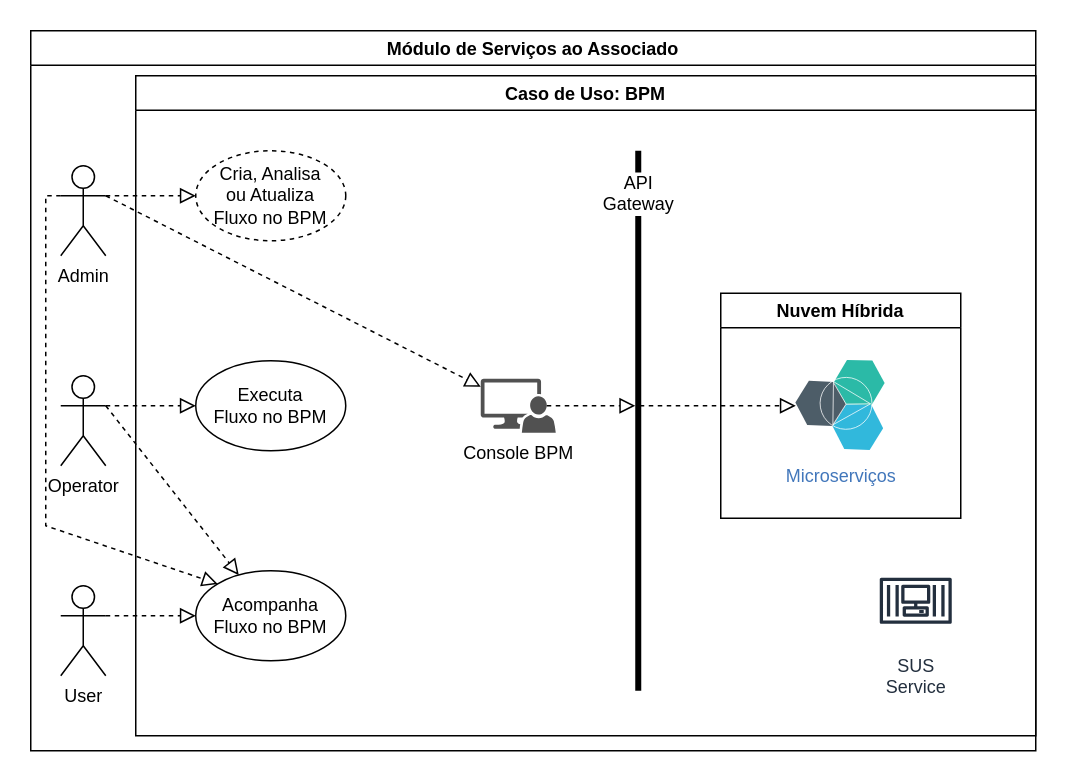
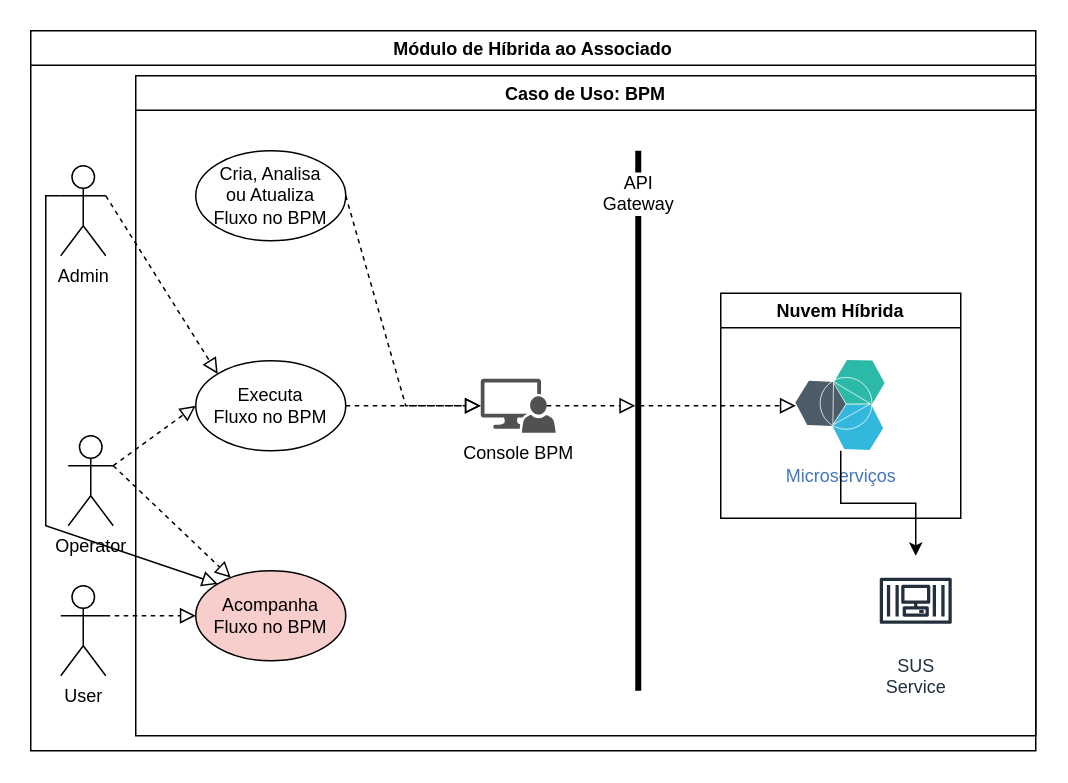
  <mxCell id="0" />
  <mxCell id="1" parent="0" />
- <mxCell id="2" value="Módulo de Serviços ao Associado" style="swimlane;" parent="1" vertex="1"><mxGeometry x="20" y="20" width="670" height="480" as="geometry" /></mxCell>
+ <mxCell id="2" value="Módulo de Híbrida ao Associado" style="swimlane;" parent="1" vertex="1"><mxGeometry x="20" y="20" width="670" height="480" as="geometry" /></mxCell>
  <mxCell id="3" value="Admin" style="shape=umlActor;verticalLabelPosition=bottom;verticalAlign=top;html=1;outlineConnect=0;" parent="2" vertex="1"><mxGeometry x="20" y="90" width="30" height="60" as="geometry" /></mxCell>
  <mxCell id="4" value="Caso de Uso: BPM" style="swimlane;" parent="2" vertex="1"><mxGeometry x="70" y="30" width="600" height="440" as="geometry" /></mxCell>
- <mxCell id="5" value="Cria, Analisa&lt;br&gt;ou Atualiza&lt;br&gt;Fluxo no BPM" style="ellipse;whiteSpace=wrap;html=1;align=center;newEdgeStyle={&quot;edgeStyle&quot;:&quot;entityRelationEdgeStyle&quot;,&quot;startArrow&quot;:&quot;none&quot;,&quot;endArrow&quot;:&quot;none&quot;,&quot;segment&quot;:10,&quot;curved&quot;:1};treeFolding=1;treeMoving=1;dashed=1;" parent="4" vertex="1"><mxGeometry x="40" y="50" width="100" height="60" as="geometry" /></mxCell>
+ <mxCell id="5" value="Cria, Analisa&lt;br&gt;ou Atualiza&lt;br&gt;Fluxo no BPM" style="ellipse;whiteSpace=wrap;html=1;align=center;newEdgeStyle={&quot;edgeStyle&quot;:&quot;entityRelationEdgeStyle&quot;,&quot;startArrow&quot;:&quot;none&quot;,&quot;endArrow&quot;:&quot;none&quot;,&quot;segment&quot;:10,&quot;curved&quot;:1};treeFolding=1;treeMoving=1;" parent="4" vertex="1"><mxGeometry x="40" y="50" width="100" height="60" as="geometry" /></mxCell>
  <mxCell id="6" value="Executa&lt;br&gt;Fluxo&amp;nbsp;no BPM" style="ellipse;whiteSpace=wrap;html=1;align=center;newEdgeStyle={&quot;edgeStyle&quot;:&quot;entityRelationEdgeStyle&quot;,&quot;startArrow&quot;:&quot;none&quot;,&quot;endArrow&quot;:&quot;none&quot;,&quot;segment&quot;:10,&quot;curved&quot;:1};treeFolding=1;treeMoving=1;" parent="4" vertex="1"><mxGeometry x="40" y="190" width="100" height="60" as="geometry" /></mxCell>
- <mxCell id="7" value="Acompanha&lt;br&gt;Fluxo no BPM" style="ellipse;whiteSpace=wrap;html=1;align=center;newEdgeStyle={&quot;edgeStyle&quot;:&quot;entityRelationEdgeStyle&quot;,&quot;startArrow&quot;:&quot;none&quot;,&quot;endArrow&quot;:&quot;none&quot;,&quot;segment&quot;:10,&quot;curved&quot;:1};treeFolding=1;treeMoving=1;" parent="4" vertex="1"><mxGeometry x="40" y="330" width="100" height="60" as="geometry" /></mxCell>
+ <mxCell id="7" value="Acompanha&lt;br&gt;Fluxo no BPM" style="ellipse;whiteSpace=wrap;html=1;align=center;newEdgeStyle={&quot;edgeStyle&quot;:&quot;entityRelationEdgeStyle&quot;,&quot;startArrow&quot;:&quot;none&quot;,&quot;endArrow&quot;:&quot;none&quot;,&quot;segment&quot;:10,&quot;curved&quot;:1};treeFolding=1;treeMoving=1;fillColor=#f8cecc;" parent="4" vertex="1"><mxGeometry x="40" y="330" width="100" height="60" as="geometry" /></mxCell>
  <mxCell id="8" value="Console BPM" style="sketch=0;pointerEvents=1;shadow=0;dashed=0;html=1;strokeColor=none;labelPosition=center;verticalLabelPosition=bottom;verticalAlign=top;align=center;fillColor=#515151;shape=mxgraph.mscae.system_center.admin_console" parent="4" vertex="1"><mxGeometry x="230" y="202" width="50" height="36" as="geometry" /></mxCell>
  <mxCell id="9" value="API&lt;br&gt;Gateway" style="line;strokeWidth=4;direction=south;html=1;perimeter=backbonePerimeter;points=[];outlineConnect=0;" parent="4" vertex="1"><mxGeometry x="330" y="50" width="10" height="360" as="geometry" /></mxCell>
  <mxCell id="10" value="Nuvem Híbrida" style="swimlane;" parent="4" vertex="1"><mxGeometry x="390" y="145" width="160" height="150" as="geometry" /></mxCell>
  <mxCell id="11" value="Microserviços" style="aspect=fixed;perimeter=ellipsePerimeter;html=1;align=center;shadow=0;dashed=0;fontColor=#4277BB;labelBackgroundColor=#ffffff;fontSize=12;spacingTop=3;image;image=img/lib/ibm/miscellaneous/microservices_application.svg;" parent="10" vertex="1"><mxGeometry x="50" y="45" width="60" height="60" as="geometry" /></mxCell>
+ <mxCell id="12" value="" style="endArrow=block;startArrow=none;endFill=0;startFill=0;endSize=8;html=1;verticalAlign=bottom;dashed=1;labelBackgroundColor=none;rounded=0;exitX=1;exitY=0.5;exitDx=0;exitDy=0;entryX=0;entryY=0.5;entryDx=0;entryDy=0;entryPerimeter=0;" parent="4" source="5" target="8" edge="1"><mxGeometry width="160" relative="1" as="geometry"><mxPoint x="-10" y="130" as="sourcePoint" /><mxPoint x="200" y="180" as="targetPoint" /><Array as="points"><mxPoint x="180" y="220" /></Array></mxGeometry></mxCell>
+ <mxCell id="13" value="" style="endArrow=block;startArrow=none;endFill=0;startFill=0;endSize=8;html=1;verticalAlign=bottom;dashed=1;labelBackgroundColor=none;rounded=0;exitX=1;exitY=0.5;exitDx=0;exitDy=0;entryX=0;entryY=0.5;entryDx=0;entryDy=0;entryPerimeter=0;" parent="4" source="6" target="8" edge="1"><mxGeometry width="160" relative="1" as="geometry"><mxPoint x="150" y="130" as="sourcePoint" /><mxPoint x="170" y="220" as="targetPoint" /></mxGeometry></mxCell>
  <mxCell id="14" value="" style="endArrow=block;startArrow=none;endFill=0;startFill=0;endSize=8;html=1;verticalAlign=bottom;dashed=1;labelBackgroundColor=none;rounded=0;exitX=0.88;exitY=0.5;exitDx=0;exitDy=0;exitPerimeter=0;" parent="4" source="8" target="9" edge="1"><mxGeometry width="160" relative="1" as="geometry"><mxPoint x="255" y="219.71" as="sourcePoint" /><mxPoint x="315" y="219.71" as="targetPoint" /></mxGeometry></mxCell>
  <mxCell id="15" value="" style="endArrow=block;startArrow=none;endFill=0;startFill=0;endSize=8;html=1;verticalAlign=bottom;dashed=1;labelBackgroundColor=none;rounded=0;entryX=0;entryY=0.5;entryDx=0;entryDy=0;" parent="4" source="9" target="11" edge="1"><mxGeometry width="160" relative="1" as="geometry"><mxPoint x="350" y="219.71" as="sourcePoint" /><mxPoint x="410" y="219.71" as="targetPoint" /></mxGeometry></mxCell>
  <mxCell id="16" value="SUS&lt;br&gt;Service" style="sketch=0;outlineConnect=0;fontColor=#232F3E;gradientColor=none;strokeColor=#232F3E;fillColor=#ffffff;dashed=0;verticalLabelPosition=bottom;verticalAlign=top;align=center;html=1;fontSize=12;fontStyle=0;aspect=fixed;shape=mxgraph.aws4.resourceIcon;resIcon=mxgraph.aws4.container_3;" parent="4" vertex="1"><mxGeometry x="490" y="320" width="60" height="60" as="geometry" /></mxCell>
- <mxCell id="18" value="" style="endArrow=block;startArrow=none;endFill=0;startFill=0;endSize=8;html=1;verticalAlign=bottom;dashed=1;labelBackgroundColor=none;rounded=0;entryX=0;entryY=0.5;entryDx=0;entryDy=0;exitX=1;exitY=0.333;exitDx=0;exitDy=0;exitPerimeter=0;" parent="2" source="3" target="5" edge="1"><mxGeometry width="160" relative="1" as="geometry"><mxPoint x="70" y="200" as="sourcePoint" /><mxPoint x="230" y="200" as="targetPoint" /></mxGeometry></mxCell>
- <mxCell id="19" value="Operator" style="shape=umlActor;verticalLabelPosition=bottom;verticalAlign=top;html=1;outlineConnect=0;" parent="2" vertex="1"><mxGeometry x="20" y="230" width="30" height="60" as="geometry" /></mxCell>
+ <mxCell id="17" style="edgeStyle=orthogonalEdgeStyle;rounded=0;orthogonalLoop=1;jettySize=auto;html=1;exitX=0.5;exitY=1;exitDx=0;exitDy=0;" parent="4" source="11" target="16" edge="1"><mxGeometry relative="1" as="geometry" /></mxCell>
+ <mxCell id="19" value="Operator" style="shape=umlActor;verticalLabelPosition=bottom;verticalAlign=top;html=1;outlineConnect=0;" parent="2" vertex="1"><mxGeometry x="25" y="270" width="30" height="60" as="geometry" /></mxCell>
  <mxCell id="20" value="User" style="shape=umlActor;verticalLabelPosition=bottom;verticalAlign=top;html=1;outlineConnect=0;" parent="2" vertex="1"><mxGeometry x="20" y="370" width="30" height="60" as="geometry" /></mxCell>
  <mxCell id="21" value="" style="endArrow=block;startArrow=none;endFill=0;startFill=0;endSize=8;html=1;verticalAlign=bottom;dashed=1;labelBackgroundColor=none;rounded=0;entryX=0;entryY=0.5;entryDx=0;entryDy=0;exitX=1;exitY=0.333;exitDx=0;exitDy=0;exitPerimeter=0;" parent="2" source="19" target="6" edge="1"><mxGeometry width="160" relative="1" as="geometry"><mxPoint x="60" y="160" as="sourcePoint" /><mxPoint x="120" y="160" as="targetPoint" /></mxGeometry></mxCell>
  <mxCell id="22" value="" style="endArrow=block;startArrow=none;endFill=0;startFill=0;endSize=8;html=1;verticalAlign=bottom;dashed=1;labelBackgroundColor=none;rounded=0;entryX=0;entryY=0.5;entryDx=0;entryDy=0;exitX=1;exitY=0.333;exitDx=0;exitDy=0;exitPerimeter=0;" parent="2" source="20" target="7" edge="1"><mxGeometry width="160" relative="1" as="geometry"><mxPoint x="60" y="270" as="sourcePoint" /><mxPoint x="120" y="270" as="targetPoint" /></mxGeometry></mxCell>
  <mxCell id="23" value="" style="endArrow=block;startArrow=none;endFill=0;startFill=0;endSize=8;html=1;verticalAlign=bottom;dashed=1;labelBackgroundColor=none;rounded=0;exitX=1;exitY=0.333;exitDx=0;exitDy=0;exitPerimeter=0;" parent="2" source="19" target="7" edge="1"><mxGeometry width="160" relative="1" as="geometry"><mxPoint x="60" y="270" as="sourcePoint" /><mxPoint x="120" y="270" as="targetPoint" /></mxGeometry></mxCell>
- <mxCell id="24" value="" style="endArrow=block;startArrow=none;endFill=0;startFill=0;endSize=8;html=1;verticalAlign=bottom;dashed=1;labelBackgroundColor=none;rounded=0;entryX=0;entryY=0;entryDx=0;entryDy=0;exitX=0;exitY=0.333;exitDx=0;exitDy=0;exitPerimeter=0;" parent="2" source="3" target="7" edge="1"><mxGeometry width="160" relative="1" as="geometry"><mxPoint x="60" y="160" as="sourcePoint" /><mxPoint x="120" y="160" as="targetPoint" /><Array as="points"><mxPoint x="10" y="110" /><mxPoint x="10" y="330" /></Array></mxGeometry></mxCell>
- <mxCell id="25" value="" style="endArrow=block;startArrow=none;endFill=0;startFill=0;endSize=8;html=1;verticalAlign=bottom;dashed=1;labelBackgroundColor=none;rounded=0;exitX=1;exitY=0.333;exitDx=0;exitDy=0;exitPerimeter=0;" parent="2" source="3" target="8" edge="1"><mxGeometry width="160" relative="1" as="geometry"><mxPoint x="60" y="120" as="sourcePoint" /><mxPoint x="134.645" y="238.787" as="targetPoint" /></mxGeometry></mxCell>
+ <mxCell id="24" value="" style="endArrow=block;startArrow=none;endFill=0;startFill=0;endSize=8;html=1;verticalAlign=bottom;dashed=0;labelBackgroundColor=none;rounded=0;entryX=0;entryY=0;entryDx=0;entryDy=0;exitX=0;exitY=0.333;exitDx=0;exitDy=0;exitPerimeter=0;" parent="2" source="3" target="7" edge="1"><mxGeometry width="160" relative="1" as="geometry"><mxPoint x="60" y="160" as="sourcePoint" /><mxPoint x="120" y="160" as="targetPoint" /><Array as="points"><mxPoint x="10" y="110" /><mxPoint x="10" y="330" /></Array></mxGeometry></mxCell>
+ <mxCell id="25" value="" style="endArrow=block;startArrow=none;endFill=0;startFill=0;endSize=8;html=1;verticalAlign=bottom;dashed=1;labelBackgroundColor=none;rounded=0;entryX=0;entryY=0;entryDx=0;entryDy=0;exitX=1;exitY=0.333;exitDx=0;exitDy=0;exitPerimeter=0;" parent="2" source="3" target="6" edge="1"><mxGeometry width="160" relative="1" as="geometry"><mxPoint x="60" y="120" as="sourcePoint" /><mxPoint x="134.645" y="238.787" as="targetPoint" /></mxGeometry></mxCell>
